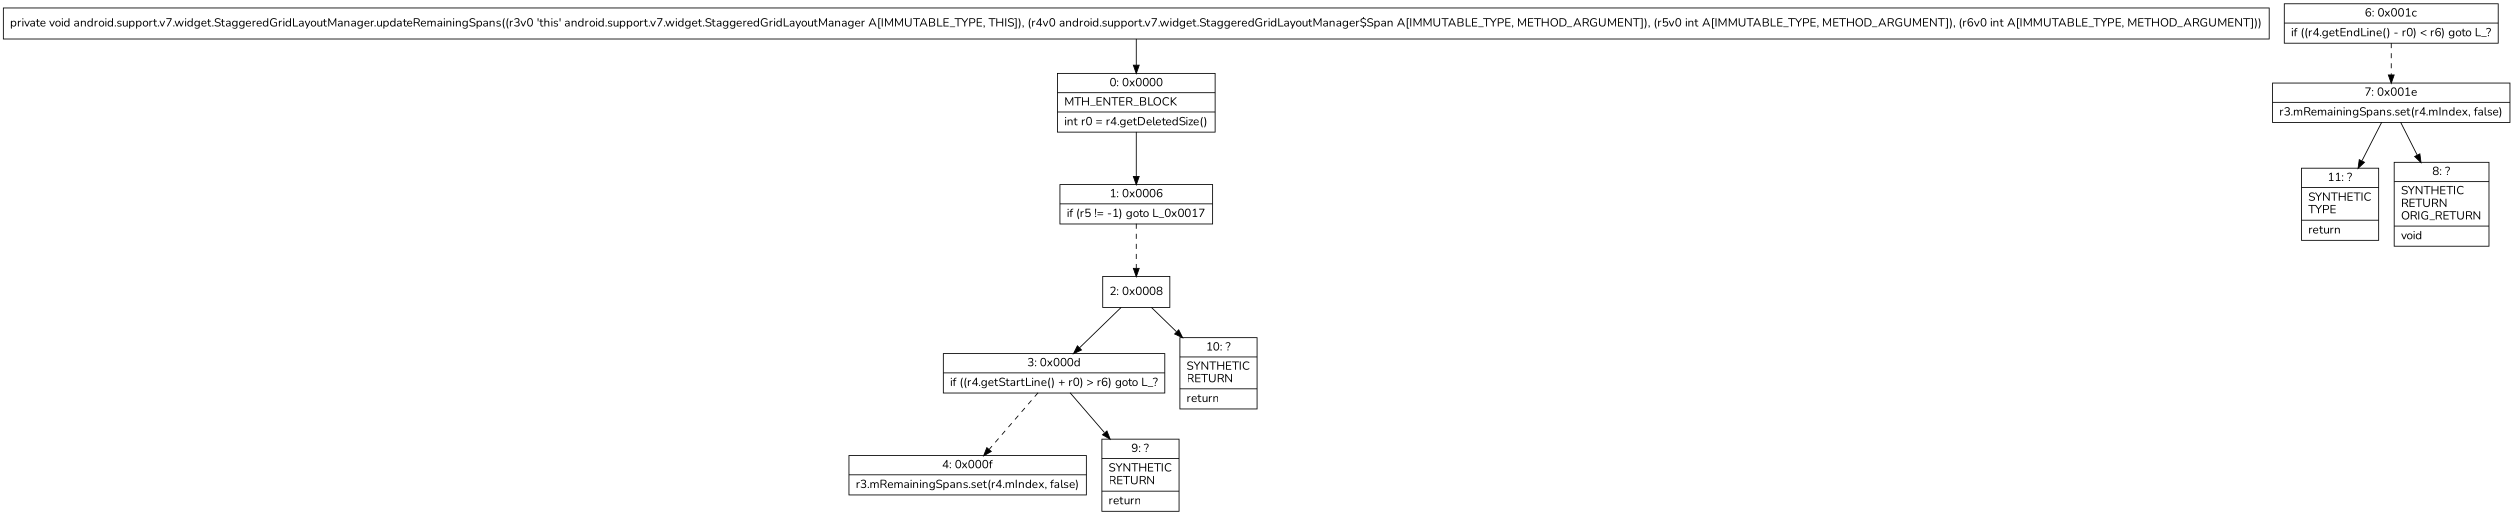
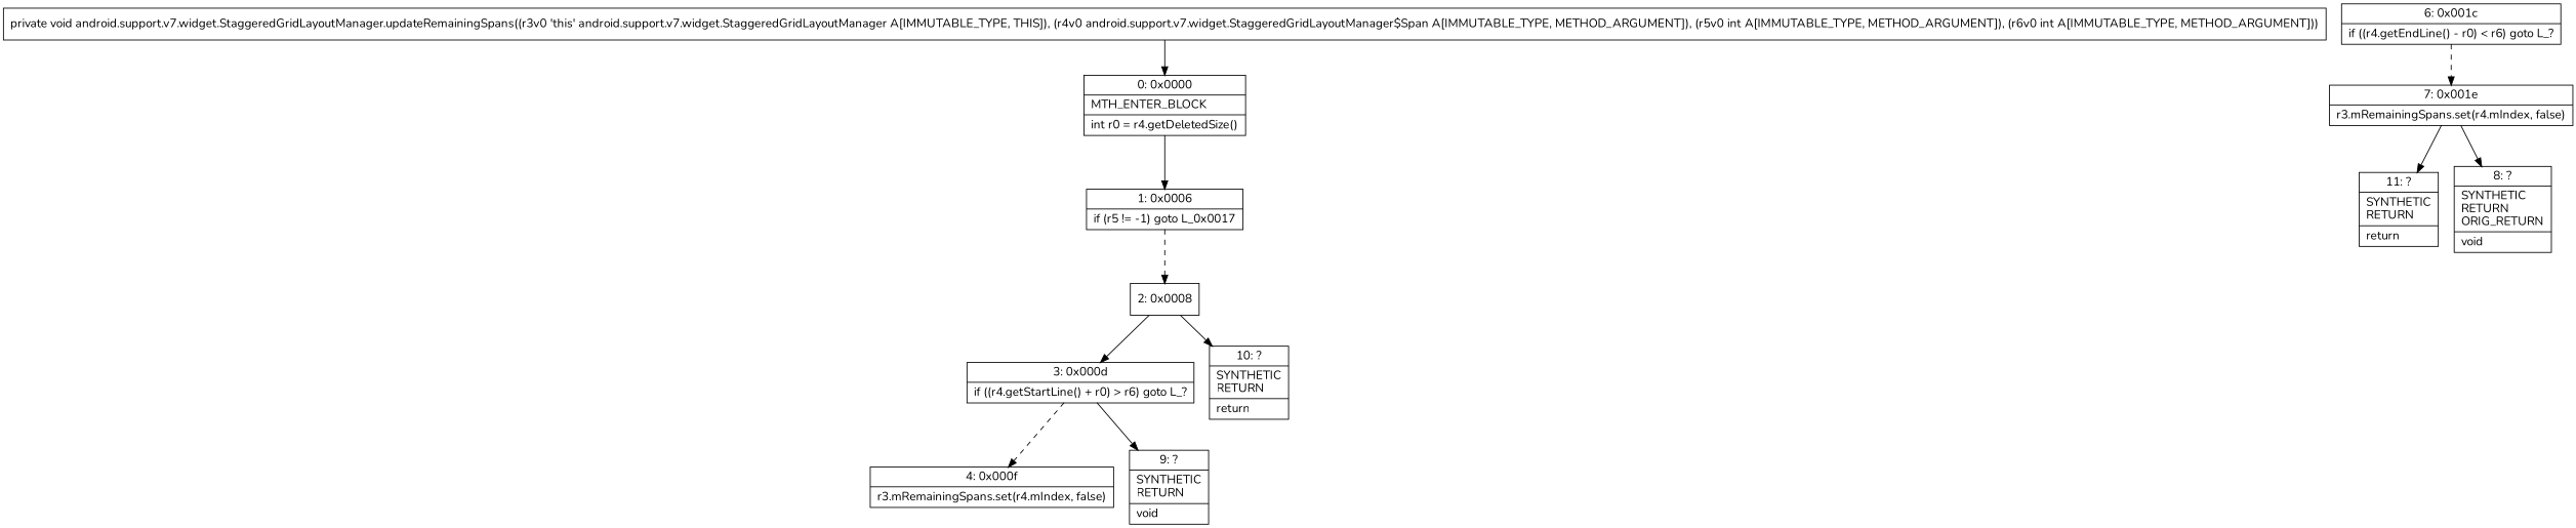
  digraph {
    fontname=Nunito
    node [fontname=Nunito shape=record]
    edge [fontname=Nunito]
    n1 [label="{0\:\ 0x0000|MTH_ENTER_BLOCK\l|int r0 = r4.getDeletedSize()\l}"]
    n2 [label="{1\:\ 0x0006|if (r5 != \-1) goto L_0x0017\l}"]
    n3 [label="{2\:\ 0x0008}"]
    n4 [label="{3\:\ 0x000d|if ((r4.getStartLine() + r0) \> r6) goto L_?\l}"]
    n5 [label="{10\:\ ?|SYNTHETIC\lRETURN\l|return\l}"]
    n6 [label="{4\:\ 0x000f|r3.mRemainingSpans.set(r4.mIndex, false)\l}"]
-   n7 [label="{9\:\ ?|SYNTHETIC\lRETURN\l|return\l}"]
+   n7 [label="{9\:\ ?|SYNTHETIC\lRETURN\l|void\l}"]
    n8 [label="{6\:\ 0x001c|if ((r4.getEndLine() \- r0) \< r6) goto L_?\l}"]
    n9 [label="{7\:\ 0x001e|r3.mRemainingSpans.set(r4.mIndex, false)\l}"]
-   n10 [label="{11\:\ ?|SYNTHETIC\lTYPE\l|return\l}"]
+   n10 [label="{11\:\ ?|SYNTHETIC\lRETURN\l|return\l}"]
    n11 [label="{8\:\ ?|SYNTHETIC\lRETURN\lORIG_RETURN\l|void\l}"]
    n12 [label="{private void android.support.v7.widget.StaggeredGridLayoutManager.updateRemainingSpans((r3v0 'this' android.support.v7.widget.StaggeredGridLayoutManager A[IMMUTABLE_TYPE, THIS]), (r4v0 android.support.v7.widget.StaggeredGridLayoutManager$Span A[IMMUTABLE_TYPE, METHOD_ARGUMENT]), (r5v0 int A[IMMUTABLE_TYPE, METHOD_ARGUMENT]), (r6v0 int A[IMMUTABLE_TYPE, METHOD_ARGUMENT])) }"]
    n1 -> n2
    n2 -> n3 [style=dashed]
    n3 -> n4
    n3 -> n5
    n4 -> n6 [style=dashed]
    n4 -> n7
    n8 -> n9 [style=dashed]
    n9 -> n10
    n9 -> n11
    n12 -> n1
  }
